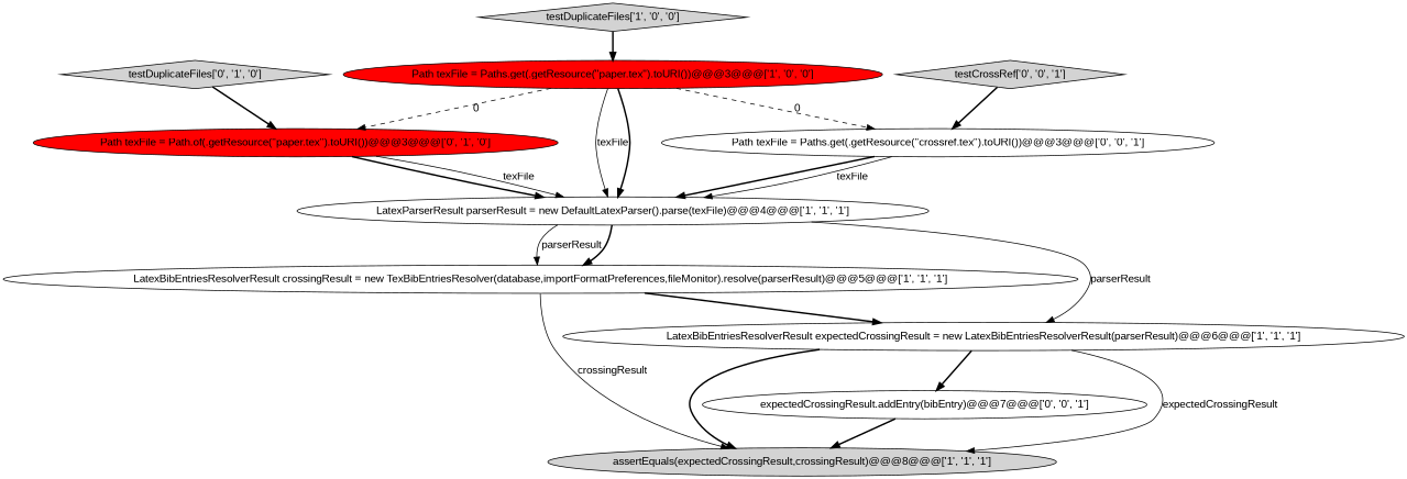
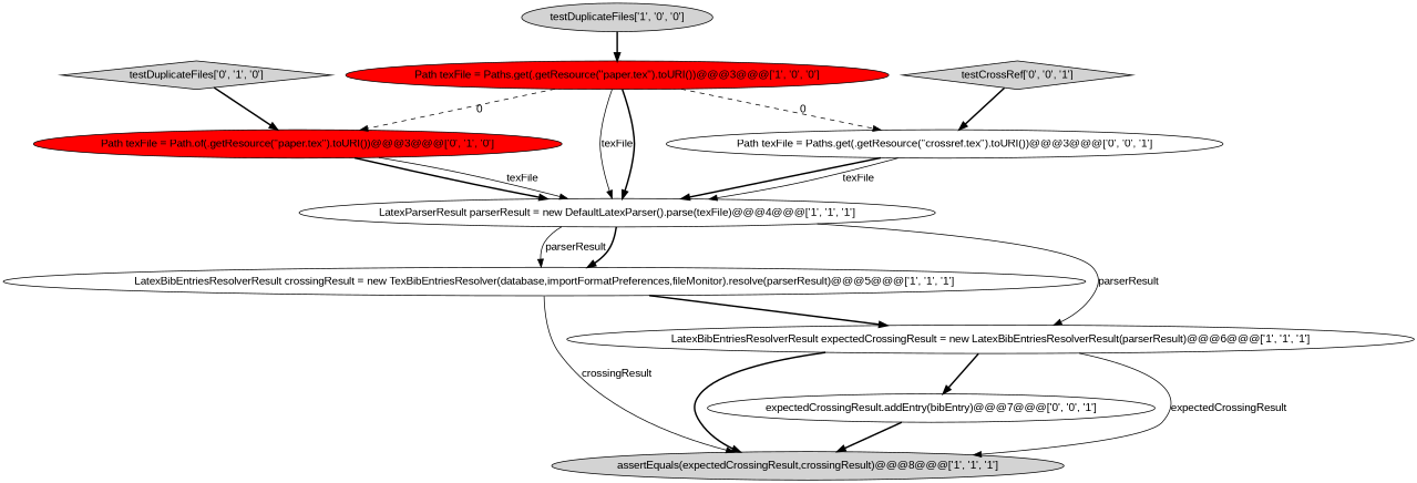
  digraph {
    fontname="Liberation Sans"
    node [fillcolor=white shape=ellipse style=filled fontname="Liberation Sans"]
    edge [style=bold fontname="Liberation Sans"]
    n1 [label="LatexParserResult parserResult = new DefaultLatexParser().parse(texFile)@@@4@@@['1', '1', '1']"]
    n2 [label="LatexBibEntriesResolverResult crossingResult = new TexBibEntriesResolver(database,importFormatPreferences,fileMonitor).resolve(parserResult)@@@5@@@['1', '1', '1']"]
    n3 [label="LatexBibEntriesResolverResult expectedCrossingResult = new LatexBibEntriesResolverResult(parserResult)@@@6@@@['1', '1', '1']"]
    n4 [label="expectedCrossingResult.addEntry(bibEntry)@@@7@@@['0', '0', '1']"]
    n5 [fillcolor=lightgray label="assertEquals(expectedCrossingResult,crossingResult)@@@8@@@['1', '1', '1']"]
    n6 [fillcolor=lightgray label="testDuplicateFiles['0', '1', '0']" shape=diamond]
    n7 [fillcolor=red label="Path texFile = Path.of(.getResource(\"paper.tex\").toURI())@@@3@@@['0', '1', '0']"]
    n8 [label="Path texFile = Paths.get(.getResource(\"crossref.tex\").toURI())@@@3@@@['0', '0', '1']"]
    n9 [fillcolor=red label="Path texFile = Paths.get(.getResource(\"paper.tex\").toURI())@@@3@@@['1', '0', '0']"]
    n10 [fillcolor=lightgray label="testCrossRef['0', '0', '1']" shape=diamond]
-   n11 [fillcolor=lightgray label="testDuplicateFiles['1', '0', '0']" shape=diamond]
+   n11 [fillcolor=lightgray label="testDuplicateFiles['1', '0', '0']"]
    n1 -> n2 [label=parserResult style=solid]
    n1 -> n2
    n1 -> n3 [label=parserResult style=solid]
    n2 -> n3
    n2 -> n5 [label=crossingResult style=solid]
    n3 -> n4
    n3 -> n5 [label=expectedCrossingResult style=solid]
    n3 -> n5
    n4 -> n5
    n6 -> n7
    n7 -> n1
    n7 -> n1 [label=texFile style=solid]
    n8 -> n1
    n8 -> n1 [label=texFile style=solid]
    n9 -> n1 [label=texFile style=solid]
    n9 -> n1
    n9 -> n7 [label=0 style=dashed]
    n9 -> n8 [label=0 style=dashed]
    n10 -> n8
    n11 -> n9
  }
